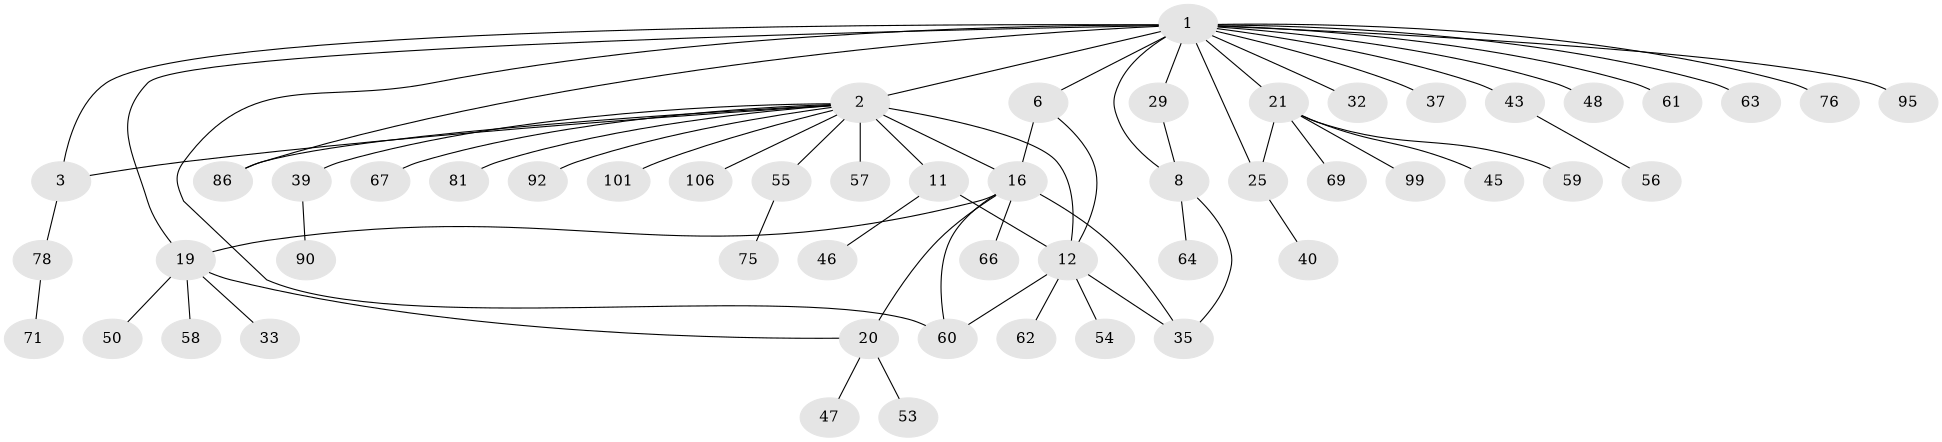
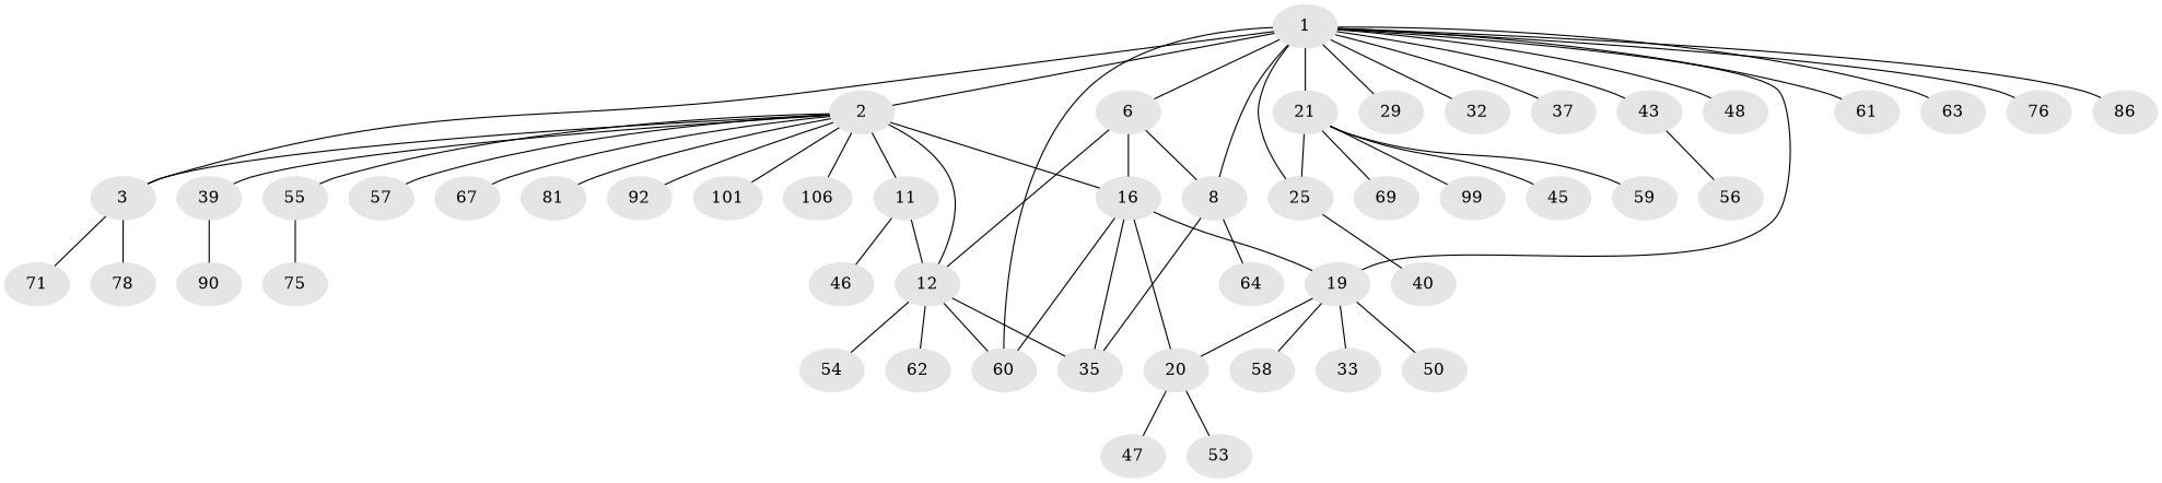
  graph {
    node [color=gray90 style=filled]
    1 [super="+9"]
    2 [super="+5+4+52"]
    3 [super="+41"]
    6 [super="+38+103+7"]
    8
    19 [super="+30+102"]
    21 [super="+22+68"]
    25 [super="+26+31+27+83"]
    29
    32
    37
    43 [super="+74"]
    48
    60 [super="+91"]
    61
    63 [super="+97"]
    76
    86
-   95
    11 [super="+49+15+28"]
    12 [super="+14+51+88+93"]
    16 [super="+42+17+96+84+89+72"]
    39
    55
    57
    67
    81
    92
    101
    106
    71
    78
    35
    64
    20
    33
    50
    58
    45
    59
    69 [super="+85"]
    99
    40
    56 [super="+80+77"]
    46 [super="+79"]
    54
    62
-   66
    n49 [label=90]
    75
    47
    53 [super="+104"]
    1 -- 2 [weight=4]
    1 -- 3
    1 -- 6 [weight=4]
    1 -- 8 [weight=2]
    1 -- 19
    1 -- 21 [weight=5]
    1 -- 25 [weight=2]
    1 -- 29
    1 -- 32
    1 -- 37
    1 -- 43
    1 -- 48
    1 -- 60
    1 -- 61
    1 -- 63
    1 -- 76
    1 -- 86
-   1 -- 95
    2 -- 3 [weight=3]
-   2 -- 86
    2 -- 11 [weight=2]
    2 -- 12 [weight=2]
    2 -- 16 [weight=3]
    2 -- 39
    2 -- 55
    2 -- 57
    2 -- 67
    2 -- 81
    2 -- 92
    2 -- 101
    2 -- 106
-   78 -- 71
+   3 -- 71
    3 -- 78
-   29 -- 8 [weight=2]
+   6 -- 8 [weight=2]
    6 -- 12
    6 -- 16 [weight=2]
    8 -- 35
    8 -- 64
    19 -- 20
    19 -- 33
    19 -- 50
    19 -- 58
    21 -- 25 [weight=2]
    21 -- 45
    21 -- 59
    21 -- 69
    21 -- 99
    25 -- 40
    43 -- 56
    11 -- 12 [weight=4]
    11 -- 46
    12 -- 60
    12 -- 35
    12 -- 54
    12 -- 62
    16 -- 19 [weight=3]
    16 -- 60
    16 -- 35
    16 -- 20 [weight=3]
-   16 -- 66
    39 -- n49
    55 -- 75
    20 -- 47
    20 -- 53
  }
